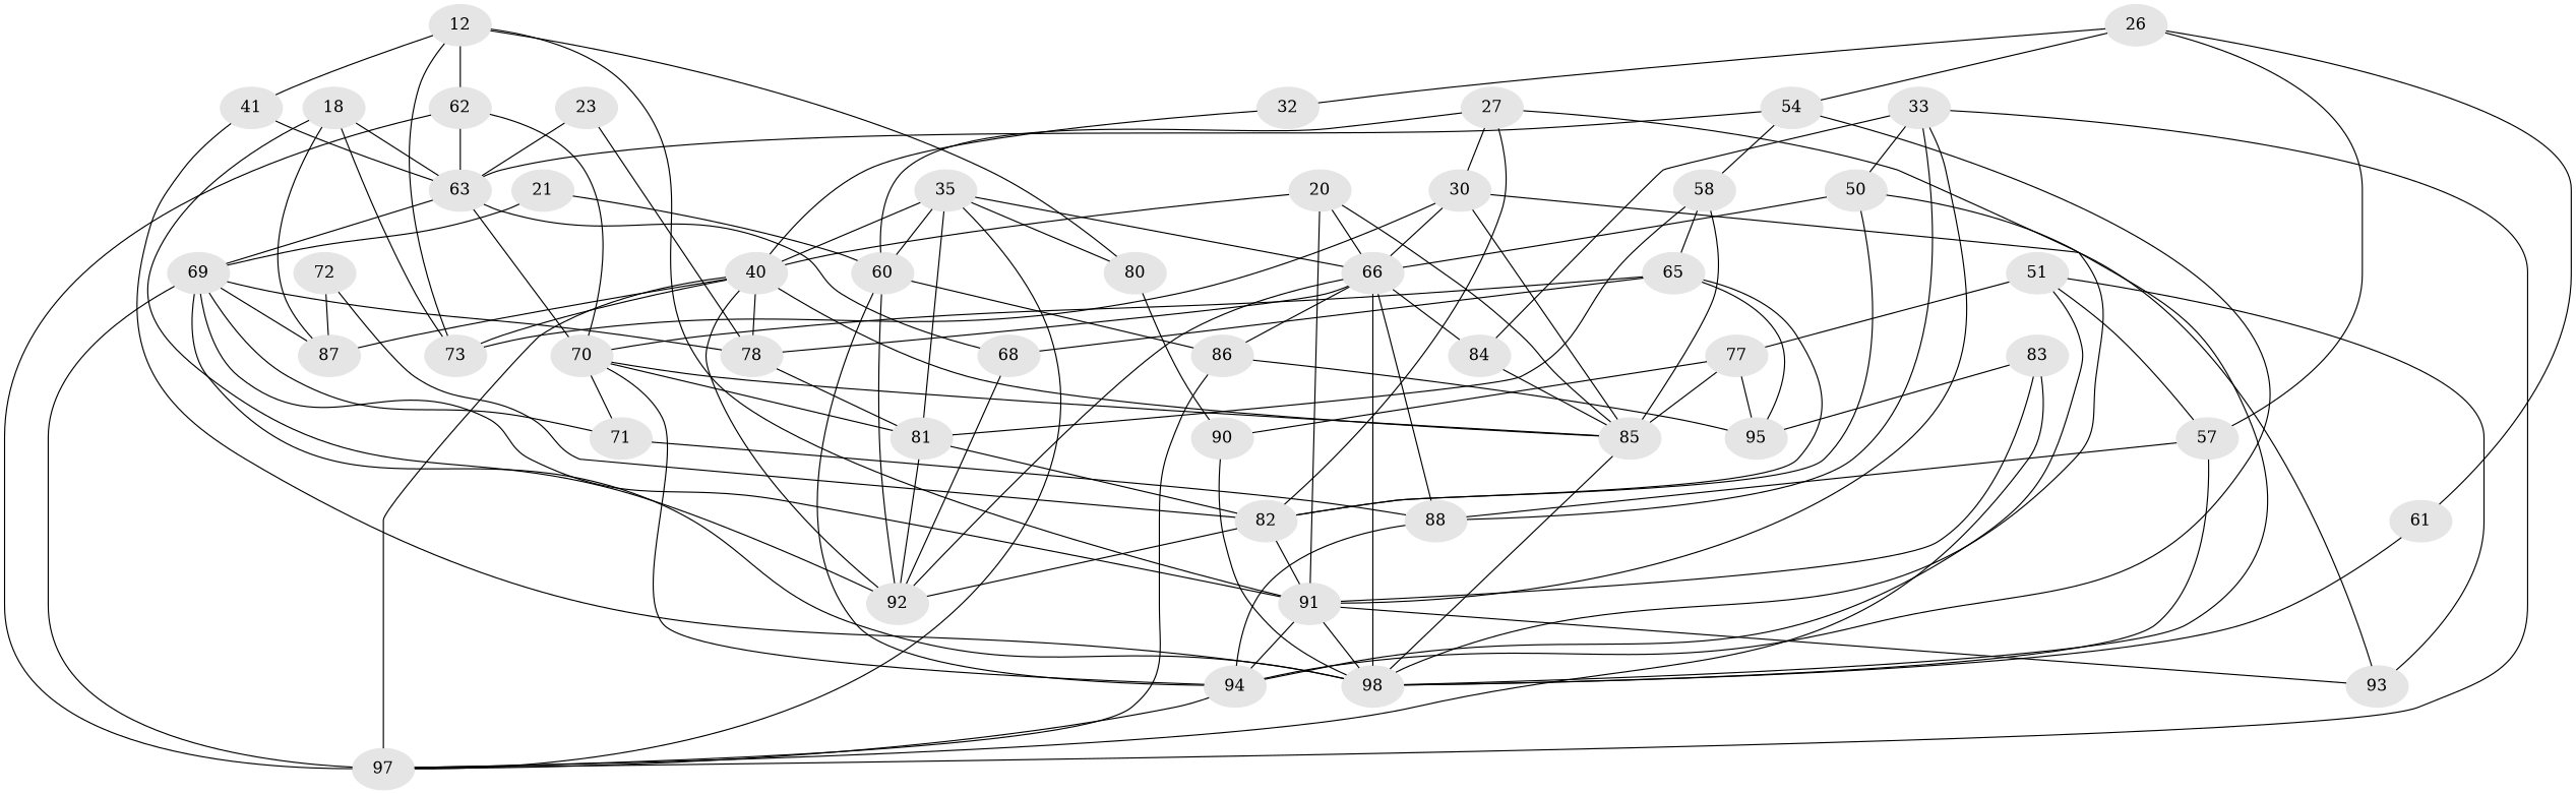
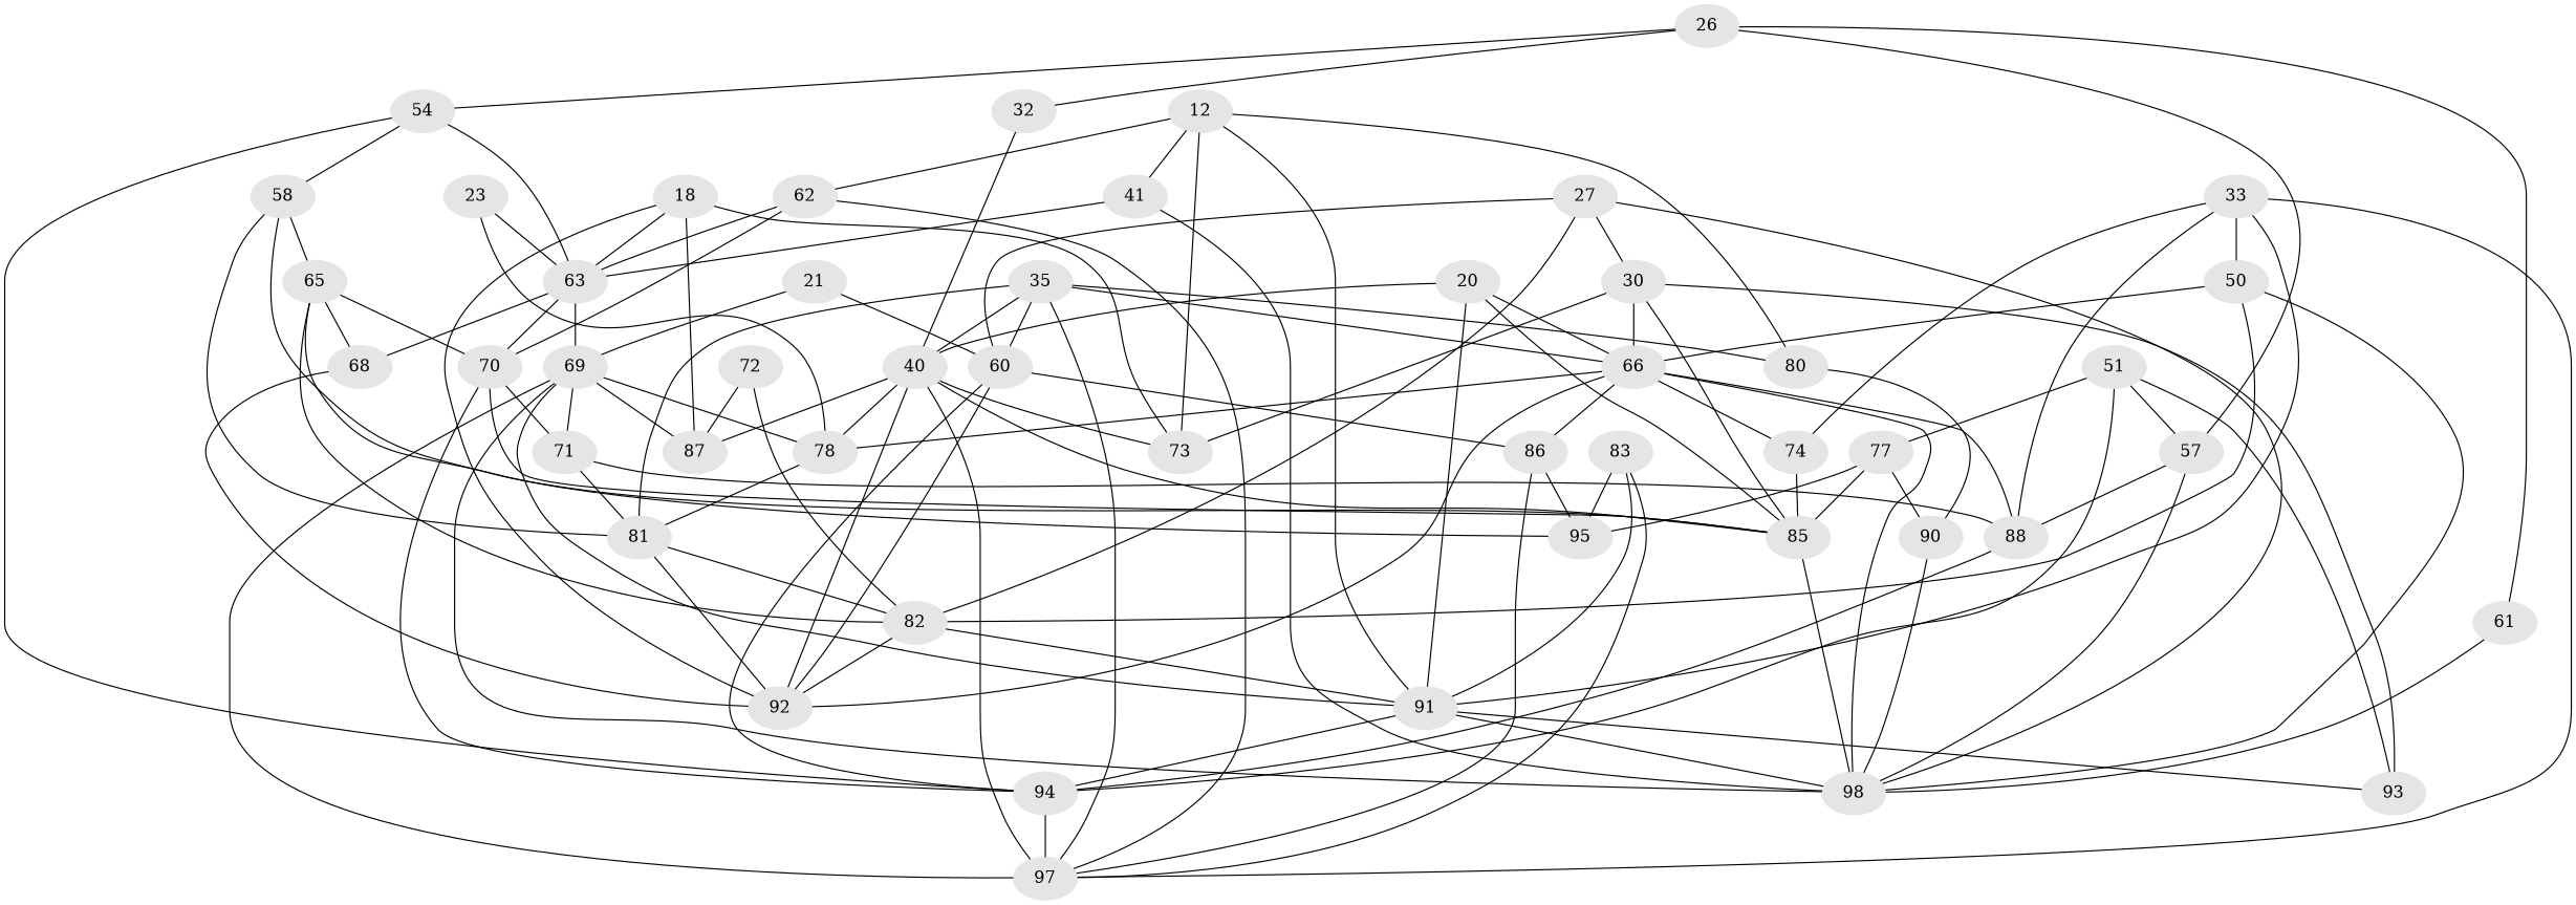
  graph {
    node [color=gray90 style=filled]
    12
    41
    62 [super="+56"]
    73 [super="+47"]
    80
    91 [super="+2+53"]
    63 [super="+9"]
    98 [super="+3+84+25"]
    97 [super="+96"]
    70 [super="+34"]
    90
    93
    94 [super="+52"]
    69 [super="+38+16+59"]
    68
    18
    87 [super="+64"]
    92 [super="+14"]
    40 [super="+37"]
    85 [super="+17+79+76"]
    78 [super="+15+29"]
    20
    66 [super="+10+49"]
-   74 [label=84]
+   74
    88
    86 [super="+28"]
    60 [super="+13"]
    21
    71
    23
    81 [super="+31+55"]
    26
    32
    54
    57
    61
    58
    27
    30
    82 [super="+1+39"]
    50 [super="+22"]
    33
    35 [super="+7"]
    51 [super="+46"]
    77
    95 [super="+67+75"]
    65 [super="+42"]
    72
    83
    12 -- 41
    12 -- 62
    12 -- 73
    12 -- 80
    12 -- 91
    41 -- 63
    41 -- 98
    62 -- 63
    62 -- 97
    62 -- 70
    80 -- 90
    91 -- 98 [weight=3]
    91 -- 93
    91 -- 94
    63 -- 70
    63 -- 69
    63 -- 68
    70 -- 94
    70 -- 85 [weight=2]
    70 -- 71
    90 -- 98
    94 -- 97
    69 -- 91 [weight=2]
    69 -- 98
    69 -- 97 [weight=2]
    69 -- 87
    69 -- 78
    69 -- 71
    68 -- 92
    18 -- 73 [weight=2]
    18 -- 63
    18 -- 87
    18 -- 92
    40 -- 73
    40 -- 97 [weight=3]
    40 -- 87 [weight=2]
    40 -- 92
    40 -- 85
    40 -- 78 [weight=2]
    85 -- 98 [weight=2]
    78 -- 81
    20 -- 91
    20 -- 40
    20 -- 85
    20 -- 66
    66 -- 98 [weight=2]
    66 -- 92
    66 -- 78
    66 -- 74
    66 -- 88
    66 -- 86
    74 -- 85
    88 -- 94
    86 -- 97
    86 -- 95 [weight=2]
    60 -- 94 [weight=2]
    60 -- 92
    60 -- 86
    21 -- 69
    21 -- 60
    71 -- 88
-   70 -- 81
+   71 -- 81
    23 -- 63
    23 -- 78
    81 -- 92
    81 -- 82 [weight=2]
    26 -- 32
    26 -- 54
    26 -- 57
    26 -- 61
    32 -- 40
    54 -- 63
    54 -- 94
    54 -- 58
    57 -- 98
    57 -- 88
    61 -- 98
    58 -- 85
    58 -- 81
    58 -- 65
    27 -- 98
    27 -- 60
    27 -- 30
    27 -- 82
    30 -- 73
    30 -- 93
    30 -- 85
    30 -- 66
    82 -- 91 [weight=2]
    82 -- 92
    50 -- 98
    50 -- 66
    50 -- 82 [weight=2]
    33 -- 91
    33 -- 97
    33 -- 74
    33 -- 88
    33 -- 50 [weight=2]
    35 -- 80
    35 -- 97
    35 -- 40 [weight=2]
    35 -- 66
    35 -- 60
    35 -- 81 [weight=2]
    51 -- 93
    51 -- 94
    51 -- 57
    51 -- 77 [weight=2]
    77 -- 90
    77 -- 85 [weight=2]
    77 -- 95
    65 -- 70
    65 -- 68
    65 -- 82 [weight=2]
    65 -- 95 [weight=2]
    72 -- 87
    72 -- 82
    83 -- 91
    83 -- 97
    83 -- 95
  }
